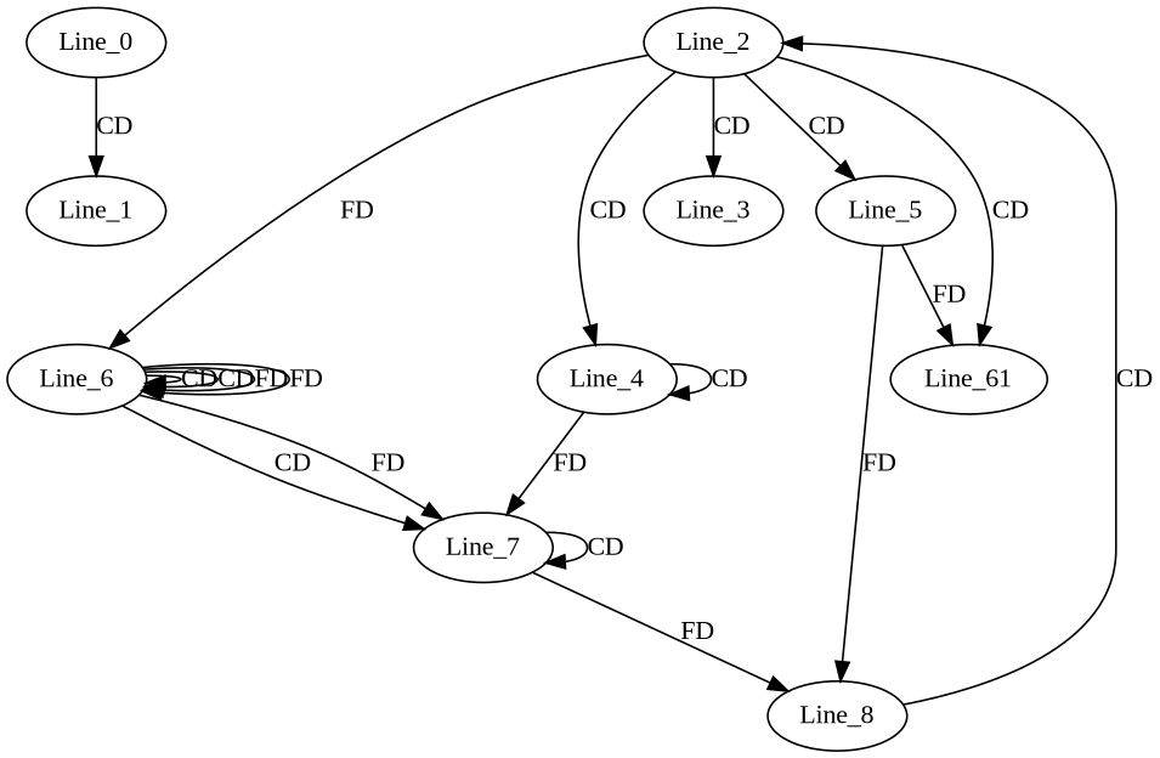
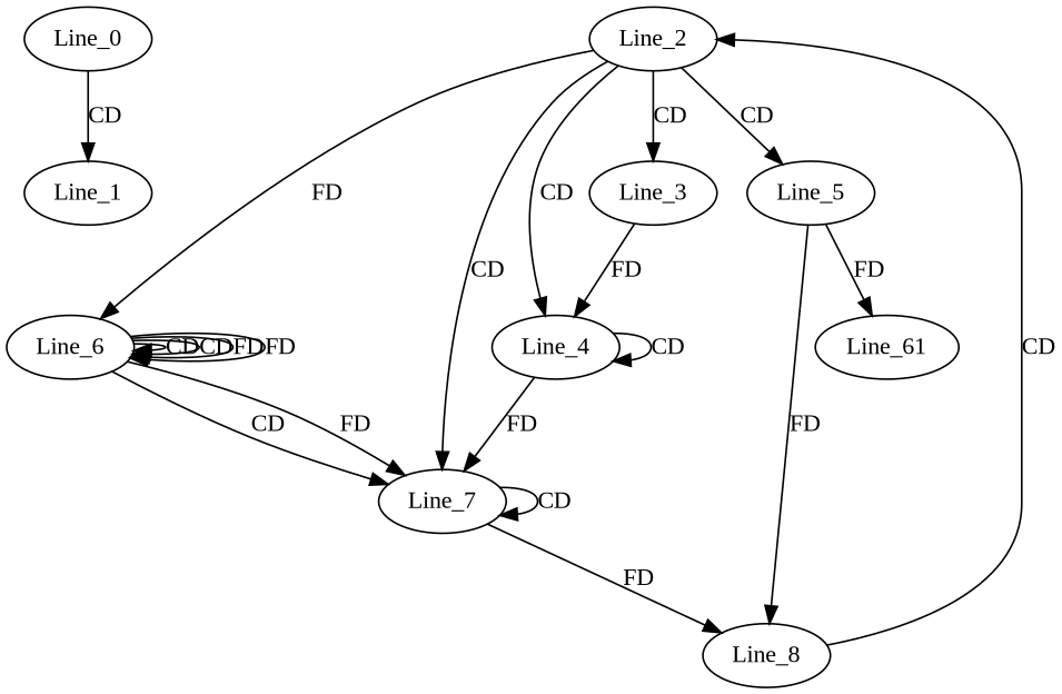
  digraph {
    fontname="Liberation Serif"
    node [fontname="Liberation Serif"]
    edge [fontname="Liberation Serif"]
    Line_0
    Line_1
    Line_2
    Line_3
    Line_4
    Line_5
    Line_6
    n8 [label=Line_61]
    Line_7
    Line_8
    Line_0 -> Line_1 [label=CD]
    Line_2 -> Line_3 [label=CD]
    Line_2 -> Line_4 [label=CD]
    Line_2 -> Line_5 [label=CD]
    Line_2 -> Line_6 [label=FD]
-   Line_2 -> n8 [label=CD]
+   Line_2 -> Line_7 [label=CD]
+   Line_3 -> Line_4 [label=FD]
    Line_4 -> Line_4 [label=CD]
    Line_4 -> Line_7 [label=FD]
    Line_5 -> n8 [label=FD]
    Line_5 -> Line_8 [label=FD]
    Line_6 -> Line_6 [label=CD]
    Line_6 -> Line_6 [label=CD]
    Line_6 -> Line_6 [label=FD]
    Line_6 -> Line_6 [label=FD]
    Line_6 -> Line_7 [label=CD]
    Line_6 -> Line_7 [label=FD]
    Line_7 -> Line_7 [label=CD]
    Line_7 -> Line_8 [label=FD]
    Line_8 -> Line_2 [label=CD]
  }
